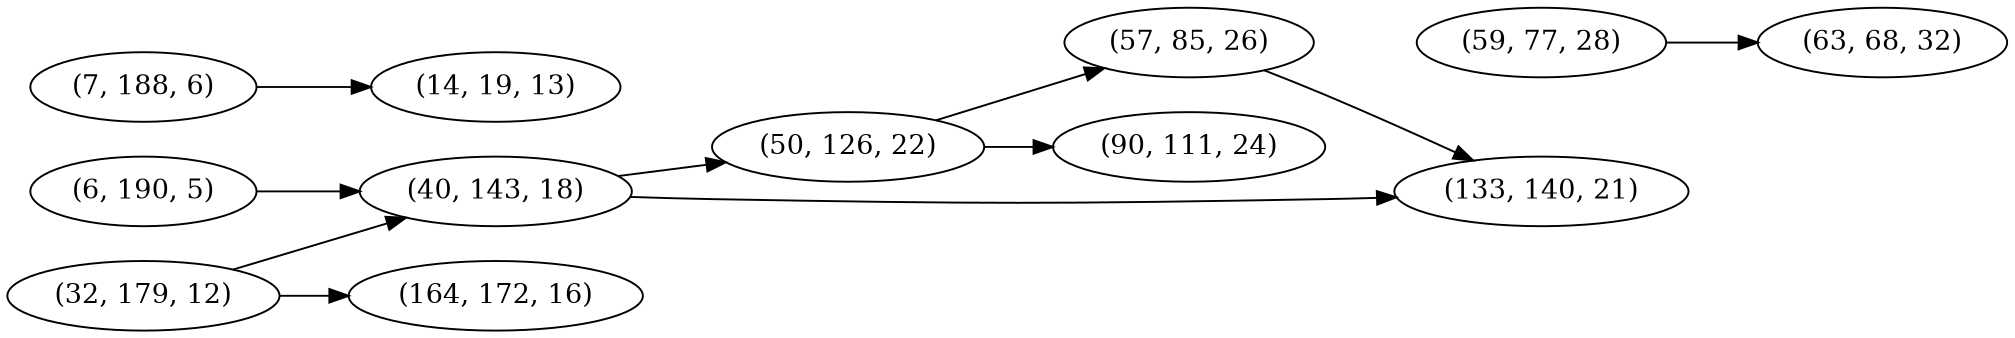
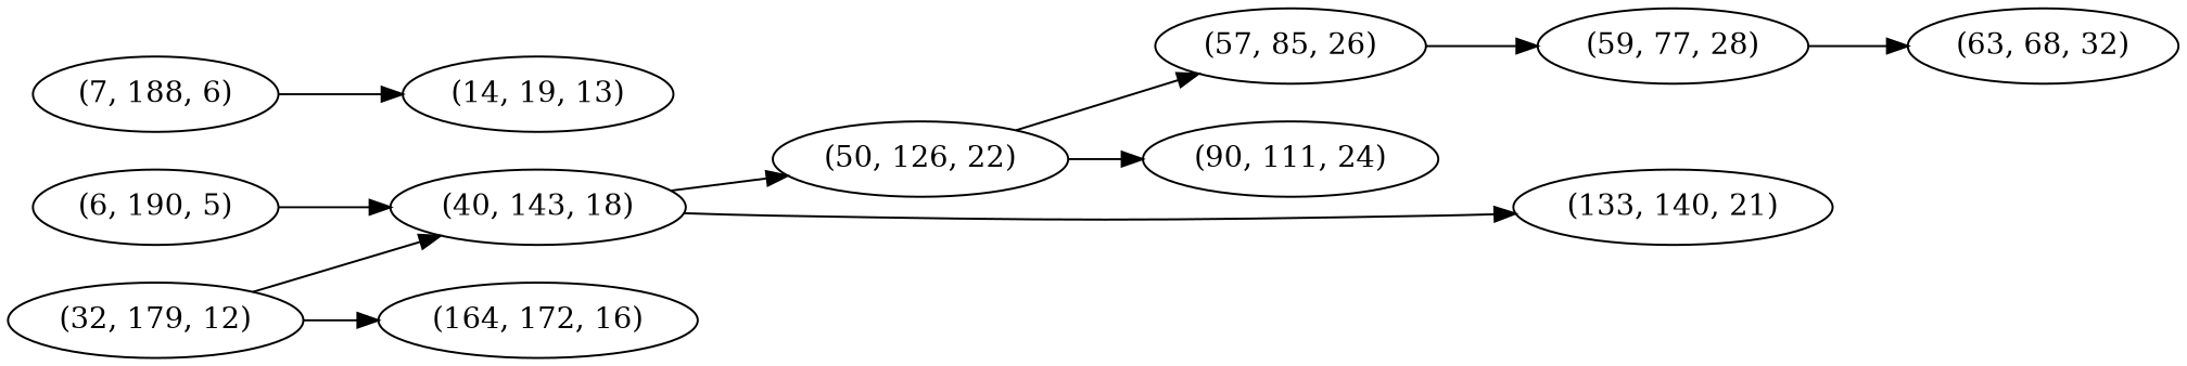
  digraph {
    rankdir=LR
    "(6, 190, 5)"
    "(40, 143, 18)"
    "(7, 188, 6)"
    "(14, 19, 13)"
    "(32, 179, 12)"
    "(164, 172, 16)"
    "(50, 126, 22)"
    "(133, 140, 21)"
    "(57, 85, 26)"
    "(90, 111, 24)"
    "(59, 77, 28)"
    "(63, 68, 32)"
    "(6, 190, 5)" -> "(40, 143, 18)"
    "(40, 143, 18)" -> "(50, 126, 22)"
    "(40, 143, 18)" -> "(133, 140, 21)"
    "(7, 188, 6)" -> "(14, 19, 13)"
    "(32, 179, 12)" -> "(40, 143, 18)"
    "(32, 179, 12)" -> "(164, 172, 16)"
    "(50, 126, 22)" -> "(57, 85, 26)"
    "(50, 126, 22)" -> "(90, 111, 24)"
-   "(57, 85, 26)" -> "(133, 140, 21)"
+   "(57, 85, 26)" -> "(59, 77, 28)"
    "(59, 77, 28)" -> "(63, 68, 32)"
  }
